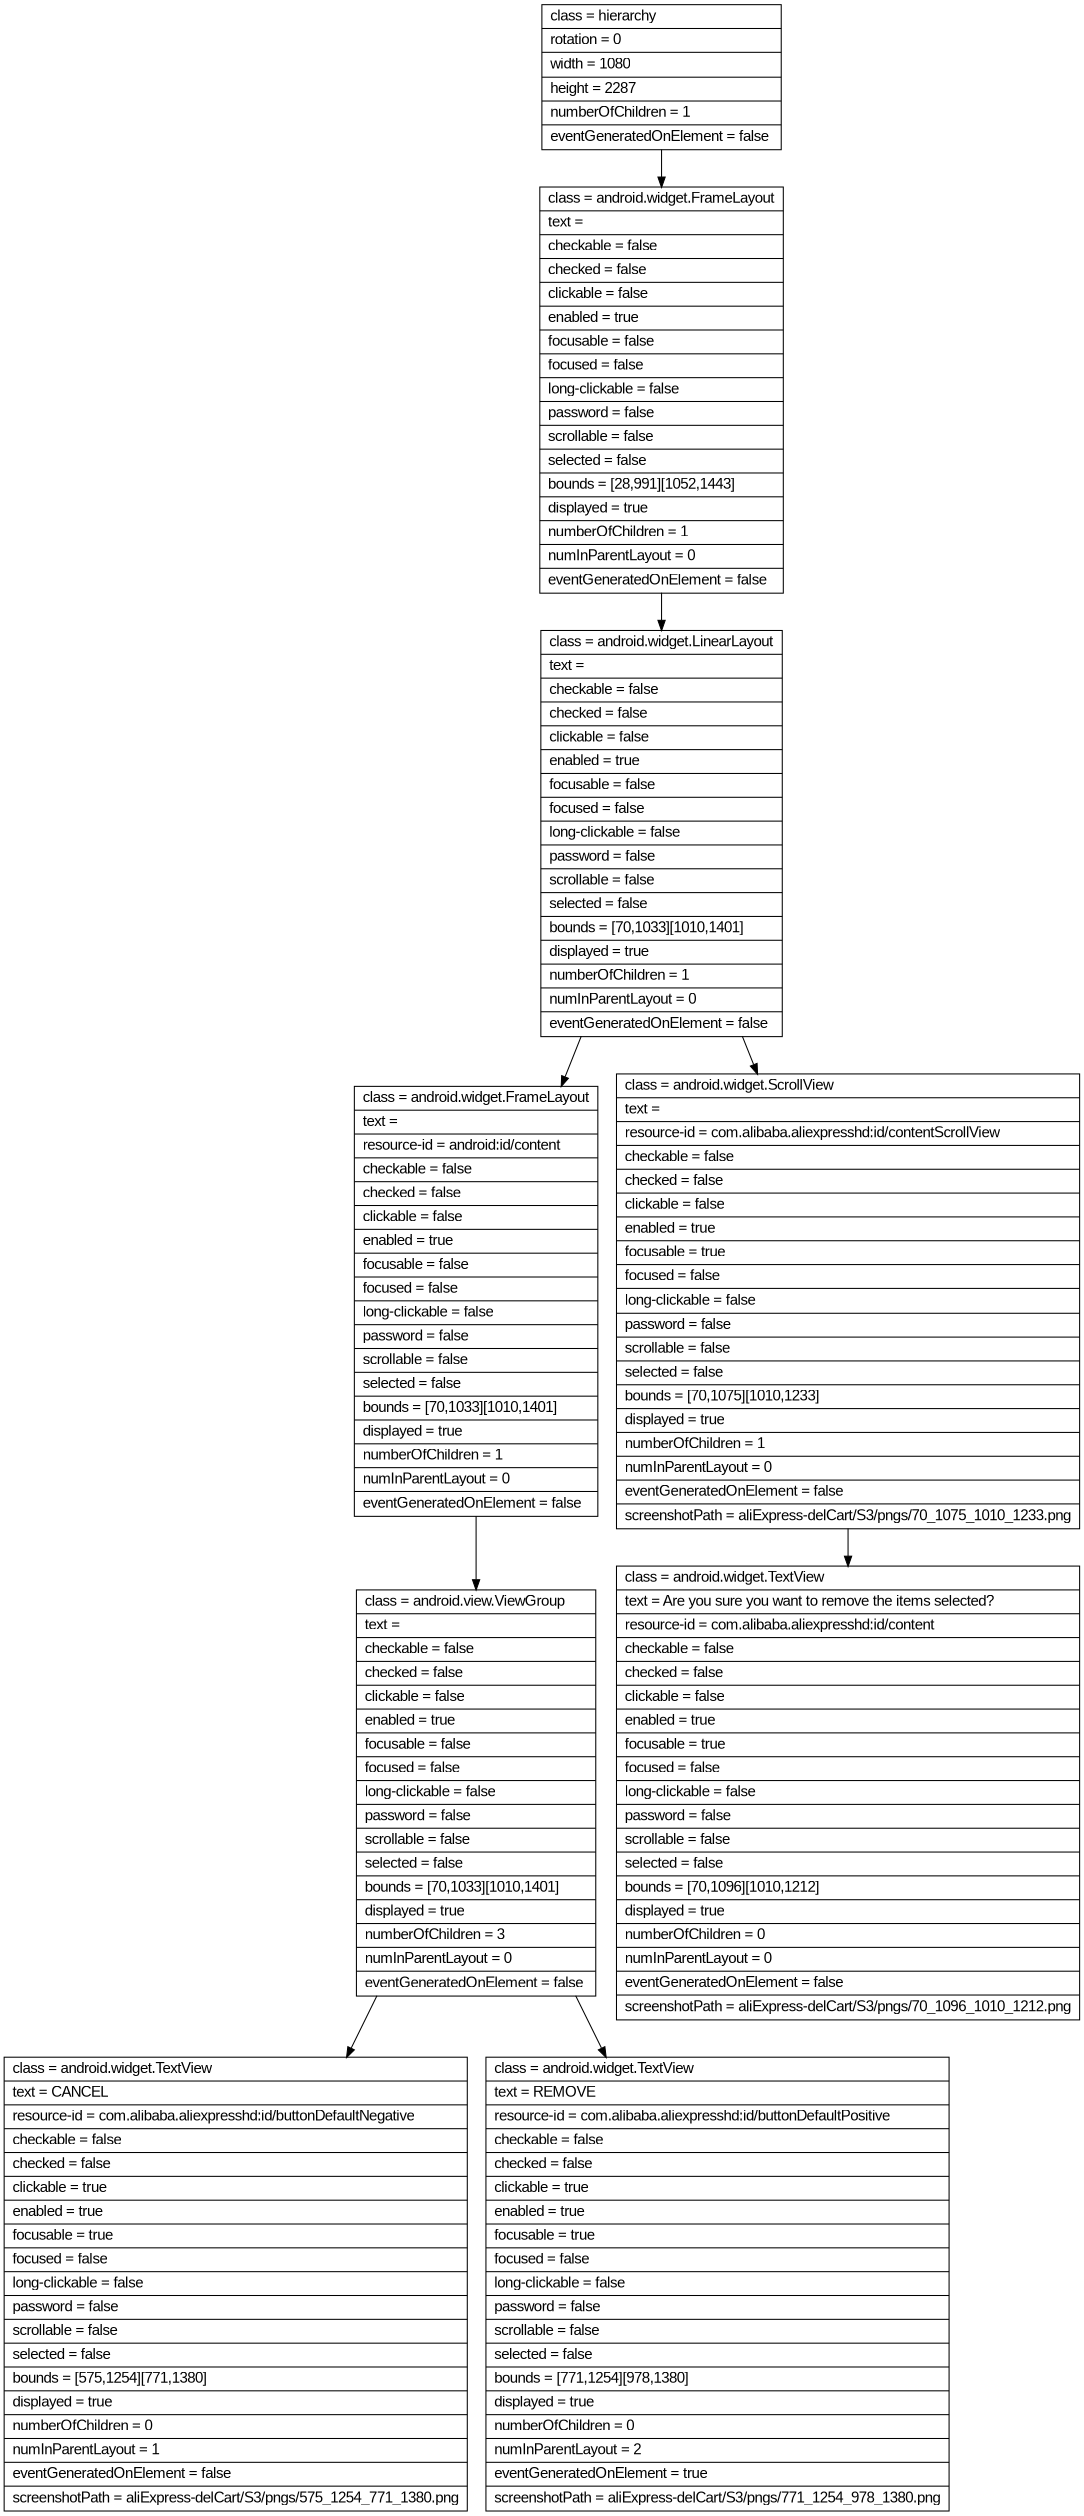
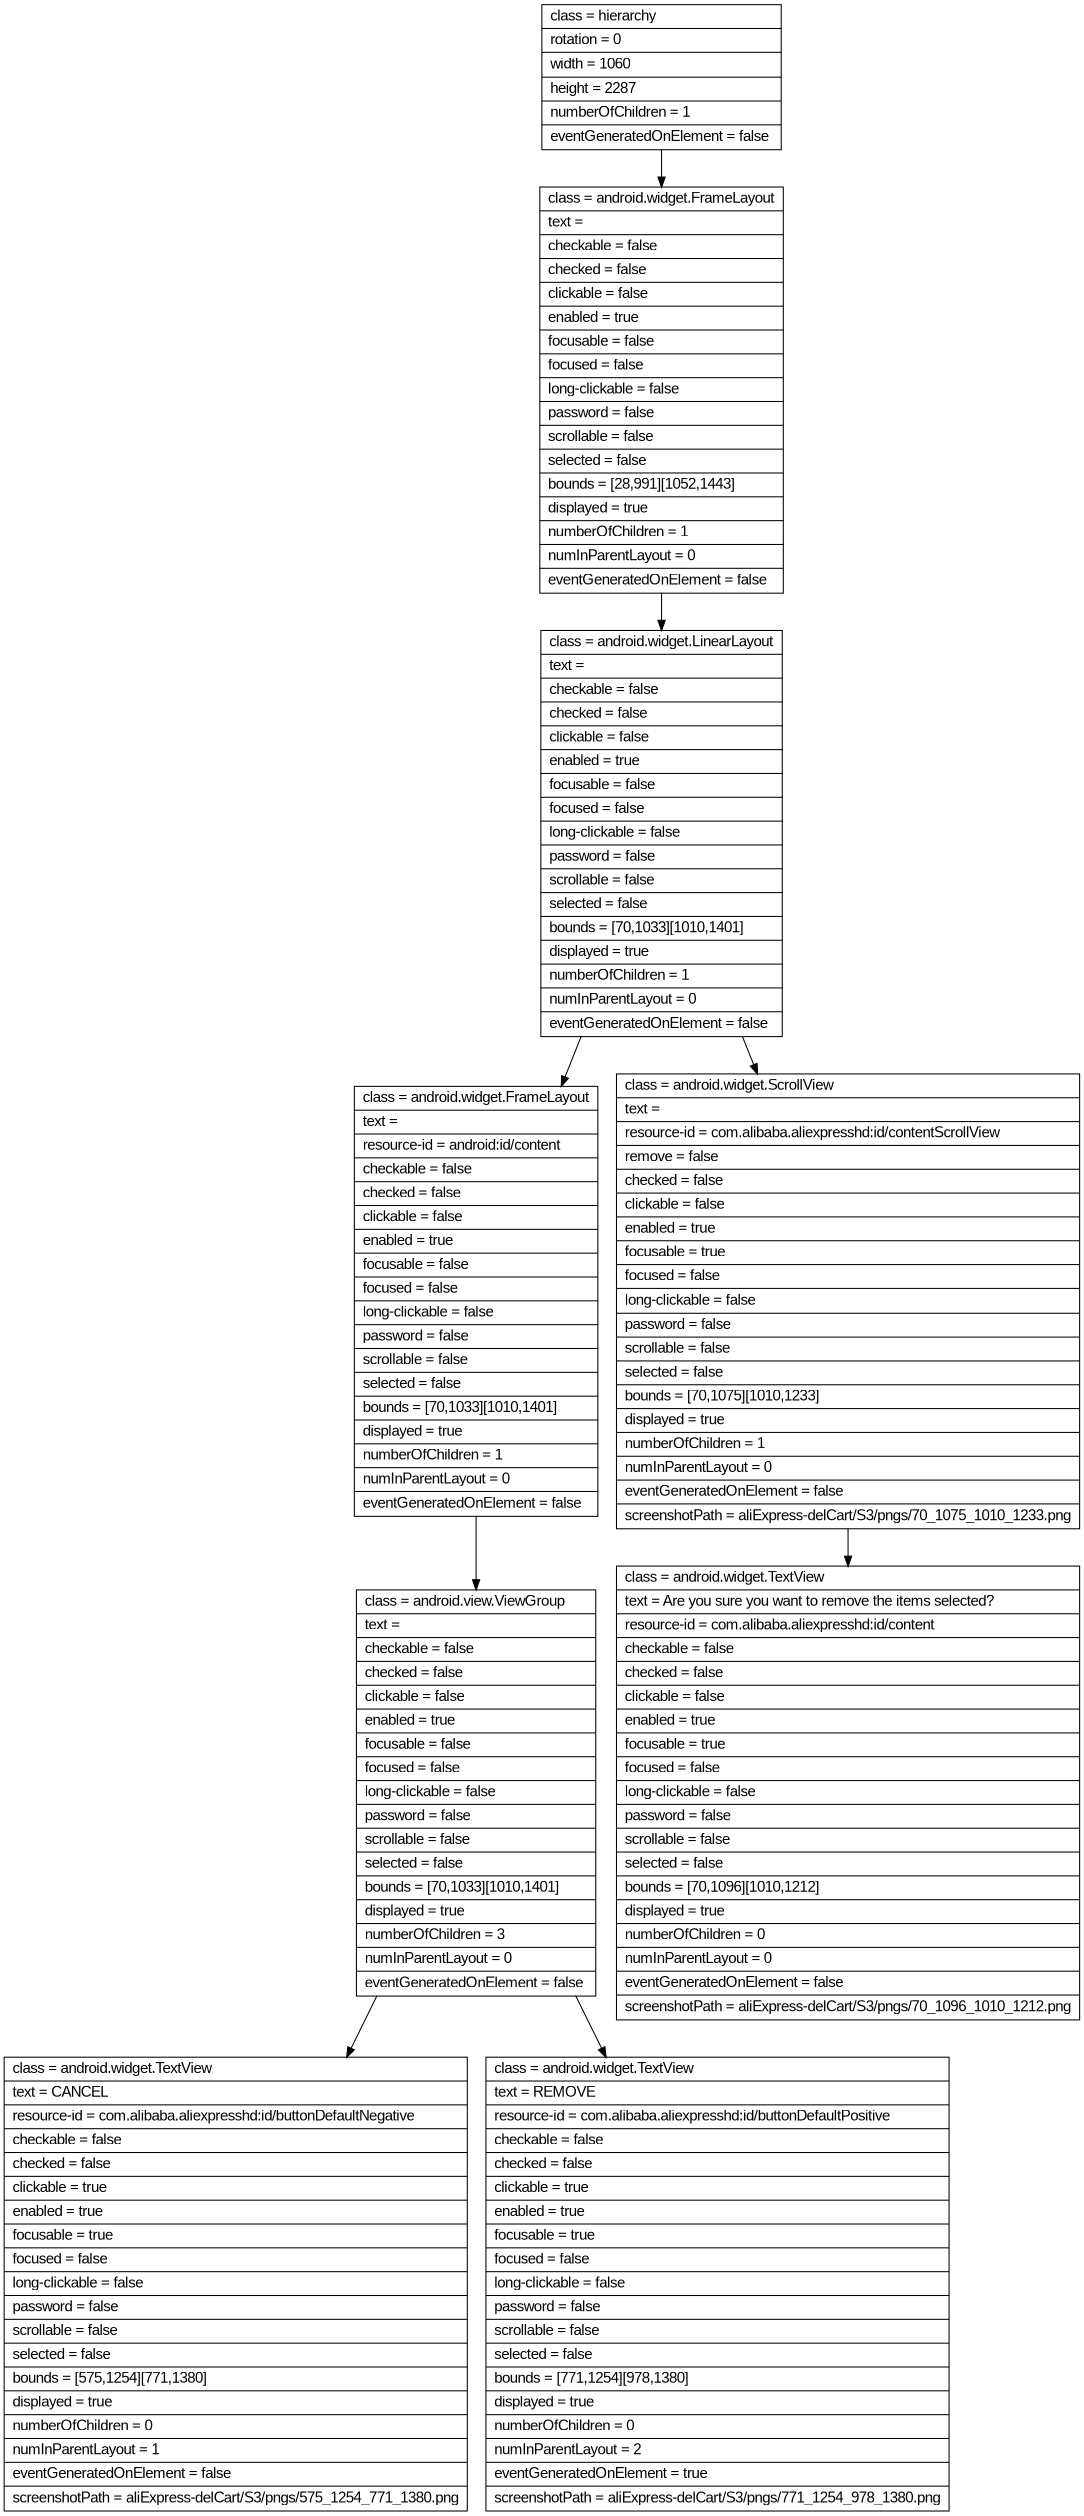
  digraph {
    node [fontname=Arial shape=record]
-   n1 [label="{class = hierarchy\l|rotation = 0\l|width = 1080\l|height = 2287\l|numberOfChildren = 1\l|eventGeneratedOnElement = false \l}"]
+   n1 [label="{class = hierarchy\l|rotation = 0\l|width = 1060\l|height = 2287\l|numberOfChildren = 1\l|eventGeneratedOnElement = false \l}"]
    n2 [label="{class = android.widget.FrameLayout\l|text = \l|checkable = false\l|checked = false\l|clickable = false\l|enabled = true\l|focusable = false\l|focused = false\l|long-clickable = false\l|password = false\l|scrollable = false\l|selected = false\l|bounds = [28,991][1052,1443]\l|displayed = true\l|numberOfChildren = 1\l|numInParentLayout = 0\l|eventGeneratedOnElement = false \l}"]
    n3 [label="{class = android.widget.LinearLayout\l|text = \l|checkable = false\l|checked = false\l|clickable = false\l|enabled = true\l|focusable = false\l|focused = false\l|long-clickable = false\l|password = false\l|scrollable = false\l|selected = false\l|bounds = [70,1033][1010,1401]\l|displayed = true\l|numberOfChildren = 1\l|numInParentLayout = 0\l|eventGeneratedOnElement = false \l}"]
    n4 [label="{class = android.widget.FrameLayout\l|text = \l|resource-id = android:id/content\l|checkable = false\l|checked = false\l|clickable = false\l|enabled = true\l|focusable = false\l|focused = false\l|long-clickable = false\l|password = false\l|scrollable = false\l|selected = false\l|bounds = [70,1033][1010,1401]\l|displayed = true\l|numberOfChildren = 1\l|numInParentLayout = 0\l|eventGeneratedOnElement = false \l}"]
-   n5 [label="{class = android.widget.ScrollView\l|text = \l|resource-id = com.alibaba.aliexpresshd:id/contentScrollView\l|checkable = false\l|checked = false\l|clickable = false\l|enabled = true\l|focusable = true\l|focused = false\l|long-clickable = false\l|password = false\l|scrollable = false\l|selected = false\l|bounds = [70,1075][1010,1233]\l|displayed = true\l|numberOfChildren = 1\l|numInParentLayout = 0\l|eventGeneratedOnElement = false \l|screenshotPath = aliExpress-delCart/S3/pngs/70_1075_1010_1233.png\l}"]
+   n5 [label="{class = android.widget.ScrollView\l|text = \l|resource-id = com.alibaba.aliexpresshd:id/contentScrollView\l|remove = false\l|checked = false\l|clickable = false\l|enabled = true\l|focusable = true\l|focused = false\l|long-clickable = false\l|password = false\l|scrollable = false\l|selected = false\l|bounds = [70,1075][1010,1233]\l|displayed = true\l|numberOfChildren = 1\l|numInParentLayout = 0\l|eventGeneratedOnElement = false \l|screenshotPath = aliExpress-delCart/S3/pngs/70_1075_1010_1233.png\l}"]
    n6 [label="{class = android.view.ViewGroup\l|text = \l|checkable = false\l|checked = false\l|clickable = false\l|enabled = true\l|focusable = false\l|focused = false\l|long-clickable = false\l|password = false\l|scrollable = false\l|selected = false\l|bounds = [70,1033][1010,1401]\l|displayed = true\l|numberOfChildren = 3\l|numInParentLayout = 0\l|eventGeneratedOnElement = false \l}"]
    n7 [label="{class = android.widget.TextView\l|text = CANCEL\l|resource-id = com.alibaba.aliexpresshd:id/buttonDefaultNegative\l|checkable = false\l|checked = false\l|clickable = true\l|enabled = true\l|focusable = true\l|focused = false\l|long-clickable = false\l|password = false\l|scrollable = false\l|selected = false\l|bounds = [575,1254][771,1380]\l|displayed = true\l|numberOfChildren = 0\l|numInParentLayout = 1\l|eventGeneratedOnElement = false \l|screenshotPath = aliExpress-delCart/S3/pngs/575_1254_771_1380.png\l}"]
    n8 [label="{class = android.widget.TextView\l|text = REMOVE\l|resource-id = com.alibaba.aliexpresshd:id/buttonDefaultPositive\l|checkable = false\l|checked = false\l|clickable = true\l|enabled = true\l|focusable = true\l|focused = false\l|long-clickable = false\l|password = false\l|scrollable = false\l|selected = false\l|bounds = [771,1254][978,1380]\l|displayed = true\l|numberOfChildren = 0\l|numInParentLayout = 2\l|eventGeneratedOnElement = true \l|screenshotPath = aliExpress-delCart/S3/pngs/771_1254_978_1380.png\l}"]
    n9 [label="{class = android.widget.TextView\l|text = Are you sure you want to remove the items selected?\l|resource-id = com.alibaba.aliexpresshd:id/content\l|checkable = false\l|checked = false\l|clickable = false\l|enabled = true\l|focusable = true\l|focused = false\l|long-clickable = false\l|password = false\l|scrollable = false\l|selected = false\l|bounds = [70,1096][1010,1212]\l|displayed = true\l|numberOfChildren = 0\l|numInParentLayout = 0\l|eventGeneratedOnElement = false \l|screenshotPath = aliExpress-delCart/S3/pngs/70_1096_1010_1212.png\l}"]
    n1 -> n2
    n2 -> n3
    n3 -> n4
    n3 -> n5
    n4 -> n6
    n5 -> n9
    n6 -> n7
    n6 -> n8
  }
